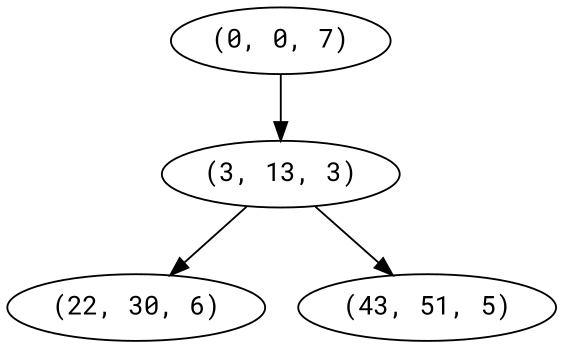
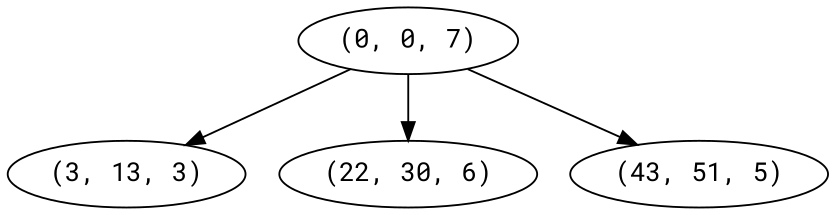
  digraph {
    fontname="Roboto Mono"
    node [fontname="Roboto Mono"]
    edge [fontname="Roboto Mono"]
    n1 [label="(0, 0, 7)"]
    "(3, 13, 3)"
    "(22, 30, 6)"
    "(43, 51, 5)"
    n1 -> "(3, 13, 3)"
-   "(3, 13, 3)" -> "(22, 30, 6)"
-   "(3, 13, 3)" -> "(43, 51, 5)"
+   n1 -> "(22, 30, 6)"
+   n1 -> "(43, 51, 5)"
  }
